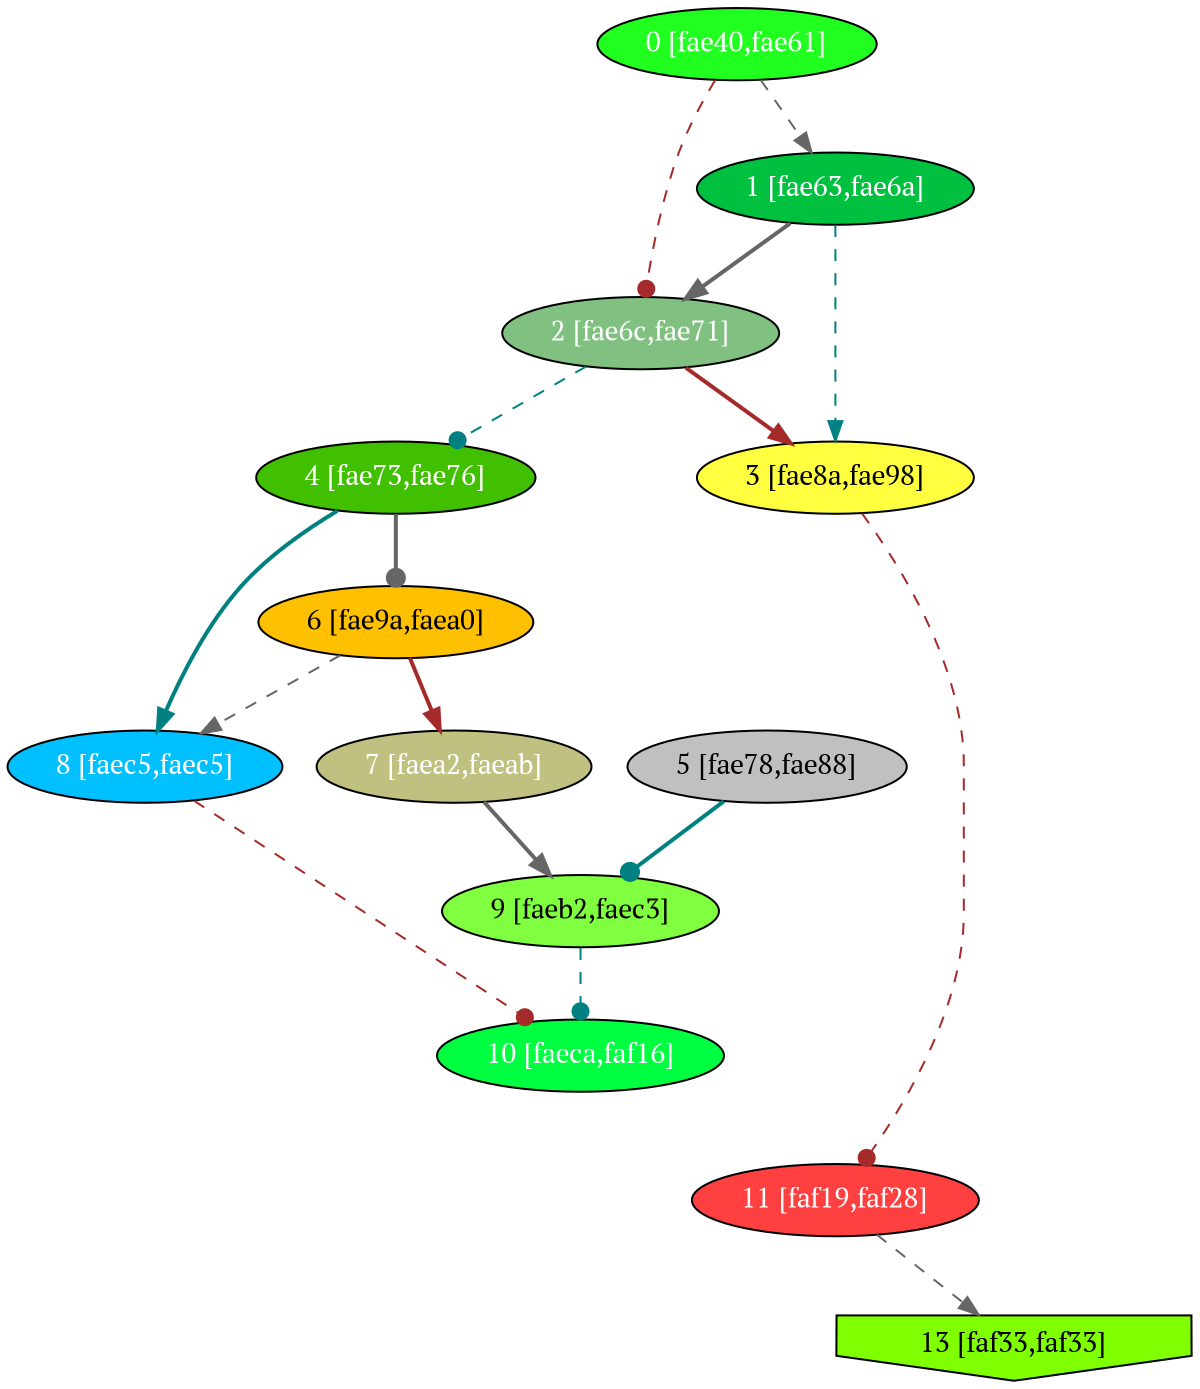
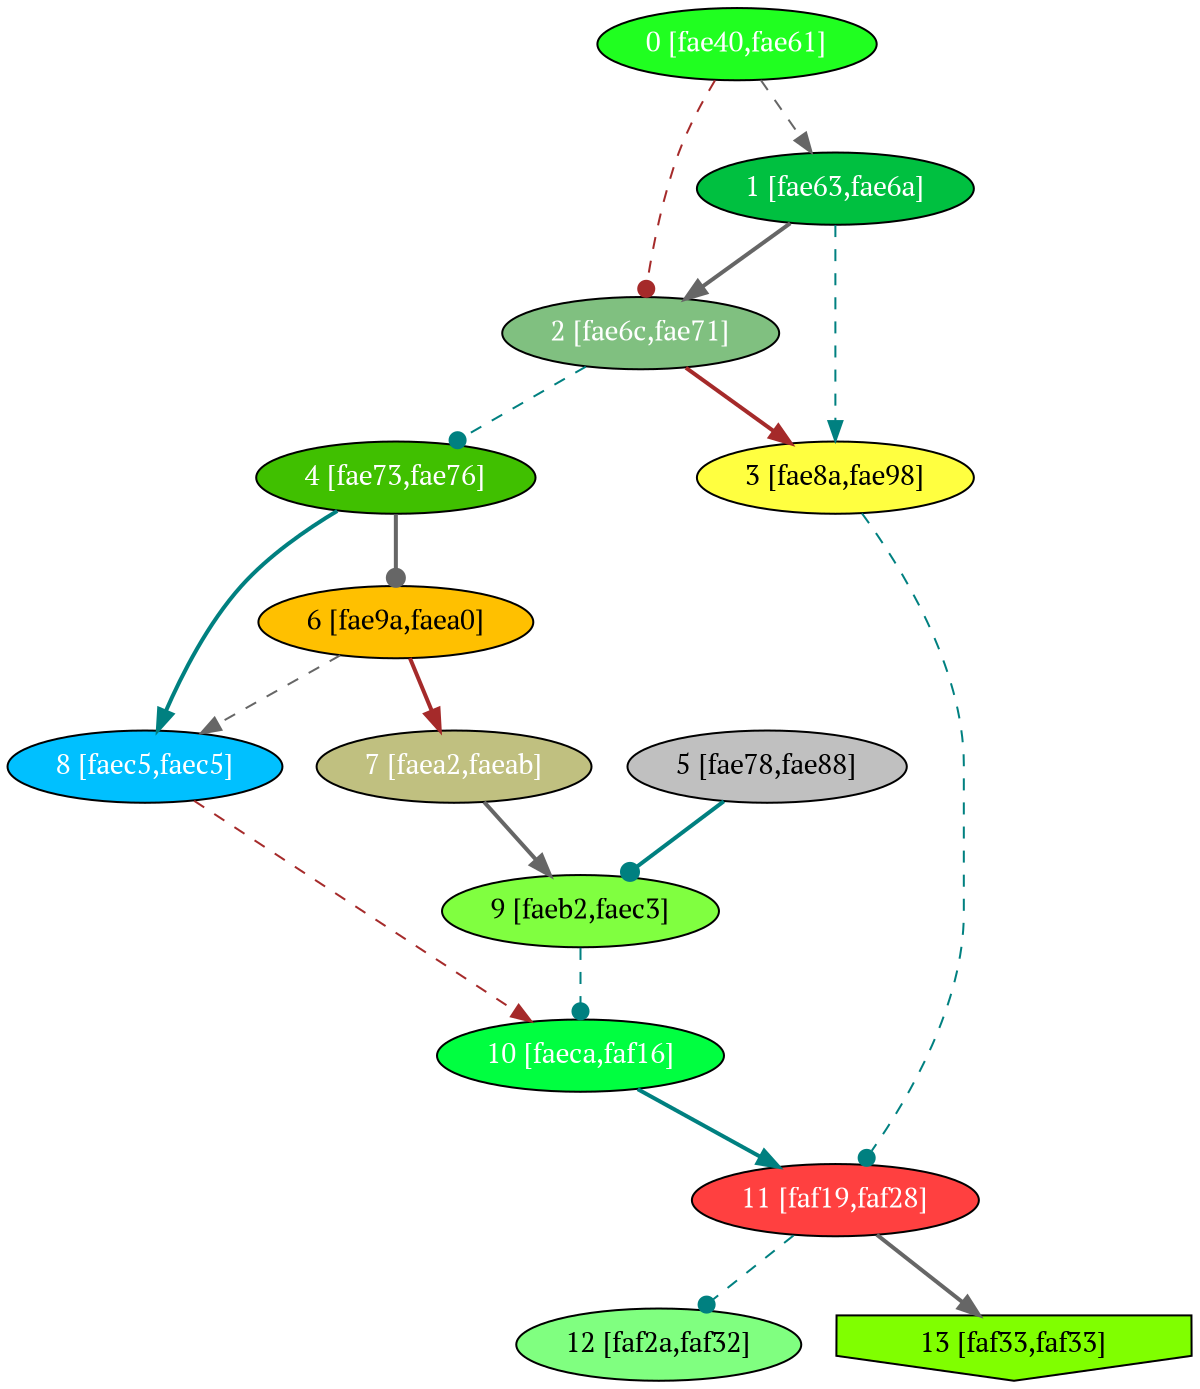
  digraph {
    fontname="PT Serif"
    node [fontcolor="#ffffff" fontname="PT Serif" shape=oval style=filled]
    edge [arrowhead=normal color=teal fontname="PT Serif" style=dashed]
    n1 [fillcolor="#20FF20" label="0 [fae40,fae61]"]
    n2 [fillcolor="#00C040" label="1 [fae63,fae6a]"]
    n3 [fillcolor="#80C080" label="2 [fae6c,fae71]"]
    n4 [fillcolor="#FFFF40" fontcolor="#000000" label="3 [fae8a,fae98]"]
    n5 [fillcolor="#40C000" label="4 [fae73,fae76]"]
    n6 [fillcolor="#FF4040" label="11 [faf19,faf28]"]
    n7 [fillcolor="#FFC000" fontcolor="#000000" label="6 [fae9a,faea0]"]
    n8 [fillcolor="#00C0FF" label="8 [faec5,faec5]"]
+   n9 [fillcolor="#80FF80" fontcolor="#000000" label="12 [faf2a,faf32]"]
    n10 [fillcolor="#80FF00" fontcolor="#000000" label="13 [faf33,faf33]" shape=invhouse]
    n11 [fillcolor="#C0C0C0" fontcolor="#000000" label="5 [fae78,fae88]"]
    n12 [fillcolor="#80FF40" fontcolor="#000000" label="9 [faeb2,faec3]"]
    n13 [fillcolor="#C0C080" label="7 [faea2,faeab]"]
    n14 [fillcolor="#00FF40" label="10 [faeca,faf16]"]
    n1 -> n2 [color=gray40]
    n1 -> n3 [arrowhead=dot color=brown]
    n2 -> n3 [color=gray40 style=bold]
    n2 -> n4
    n3 -> n4 [color=brown style=bold]
    n3 -> n5 [arrowhead=dot]
-   n4 -> n6 [arrowhead=dot color=brown]
+   n4 -> n6 [arrowhead=dot]
    n5 -> n7 [arrowhead=dot color=gray40 style=bold]
    n5 -> n8 [style=bold]
-   n6 -> n10 [color=gray40]
+   n6 -> n9 [arrowhead=dot]
+   n6 -> n10 [color=gray40 style=bold]
    n7 -> n8 [color=gray40]
    n7 -> n13 [color=brown style=bold]
-   n8 -> n14 [arrowhead=dot color=brown]
+   n8 -> n14 [color=brown]
    n11 -> n12 [arrowhead=dot style=bold]
    n12 -> n14 [arrowhead=dot]
    n13 -> n12 [color=gray40 style=bold]
+   n14 -> n6 [style=bold]
  }
